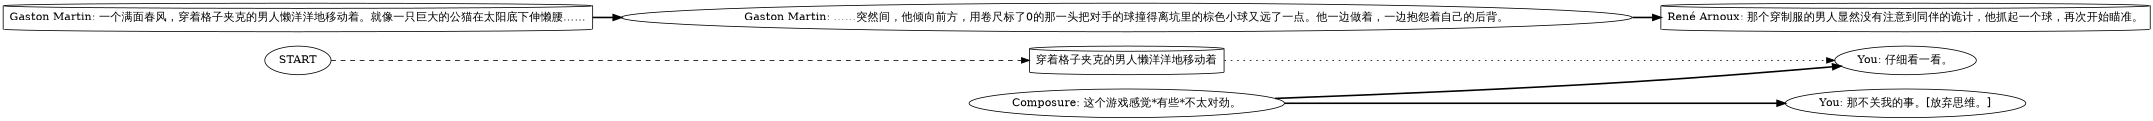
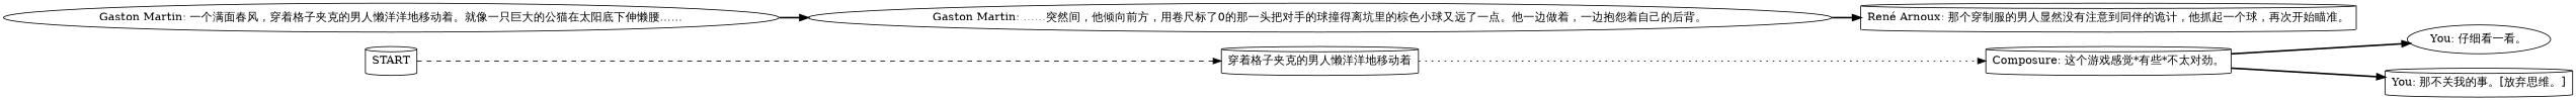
  digraph {
    rankdir=LR
    node [shape=cylinder]
    edge [style=bold]
-   n1 [label=START shape=ellipse]
+   n1 [label=START]
    n2 [label="穿着格子夹克的男人懒洋洋地移动着"]
-   n3 [label="Composure: 这个游戏感觉*有些*不太对劲。" shape=ellipse]
+   n3 [label="Composure: 这个游戏感觉*有些*不太对劲。"]
    n4 [label="You: 仔细看一看。" shape=ellipse]
-   n5 [label="You: 那不关我的事。[放弃思维。]" shape=ellipse]
-   n6 [label="Gaston Martin: 一个满面春风，穿着格子夹克的男人懒洋洋地移动着。就像一只巨大的公猫在太阳底下伸懒腰……"]
+   n5 [label="You: 那不关我的事。[放弃思维。]"]
+   n6 [label="Gaston Martin: 一个满面春风，穿着格子夹克的男人懒洋洋地移动着。就像一只巨大的公猫在太阳底下伸懒腰……" shape=ellipse]
    n7 [label="Gaston Martin: ……突然间，他倾向前方，用卷尺标了0的那一头把对手的球撞得离坑里的棕色小球又远了一点。他一边做着，一边抱怨着自己的后背。" shape=ellipse]
    n8 [label="René Arnoux: 那个穿制服的男人显然没有注意到同伴的诡计，他抓起一个球，再次开始瞄准。"]
    n1 -> n2 [style=dashed]
-   n2 -> n4 [style=dotted]
+   n2 -> n3 [style=dotted]
    n3 -> n4
    n3 -> n5
    n6 -> n7
    n7 -> n8
  }
